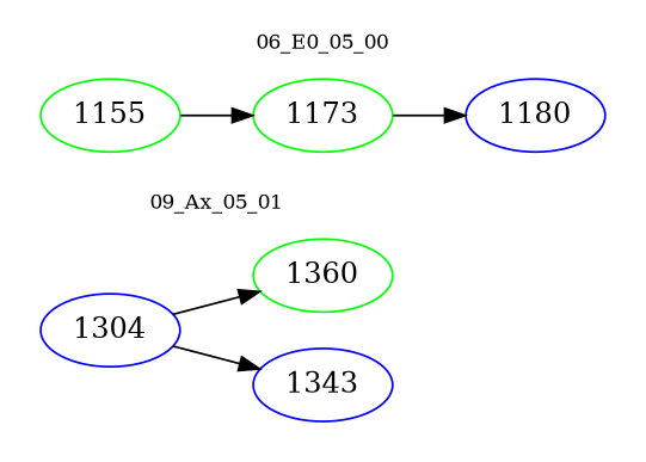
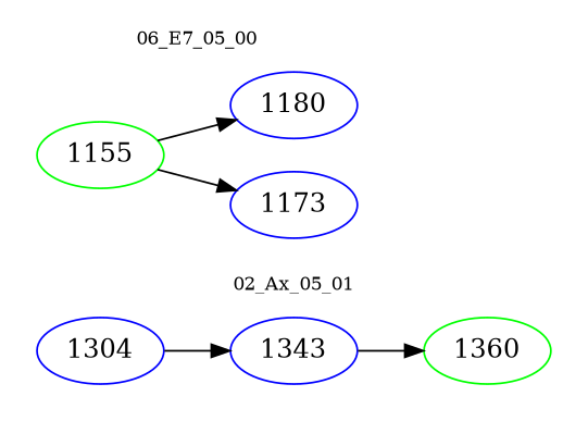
  digraph {
    rankdir=LR
    node [color=blue]
    edge [color=black]
    n1 [label=1343]
    n2 [label=1304]
    n3 [color=green label=1360]
-   n4 [color=green label=1173]
+   n4 [label=1173]
    n5 [color=green label=1155]
    n6 [label=1180]
    subgraph cluster_1 {
      color=white
      fontsize=10
-     label="09_Ax_05_01"
+     label="02_Ax_05_01"
      n1
      n2
      n3
    }
    subgraph cluster_2 {
      color=white
      fontsize=10
-     label="06_E0_05_00"
+     label="06_E7_05_00"
      n4
      n5
      n6
    }
-   n2 -> n3
+   n1 -> n3
    n2 -> n1
-   n4 -> n6
+   n5 -> n6
    n5 -> n4
  }
